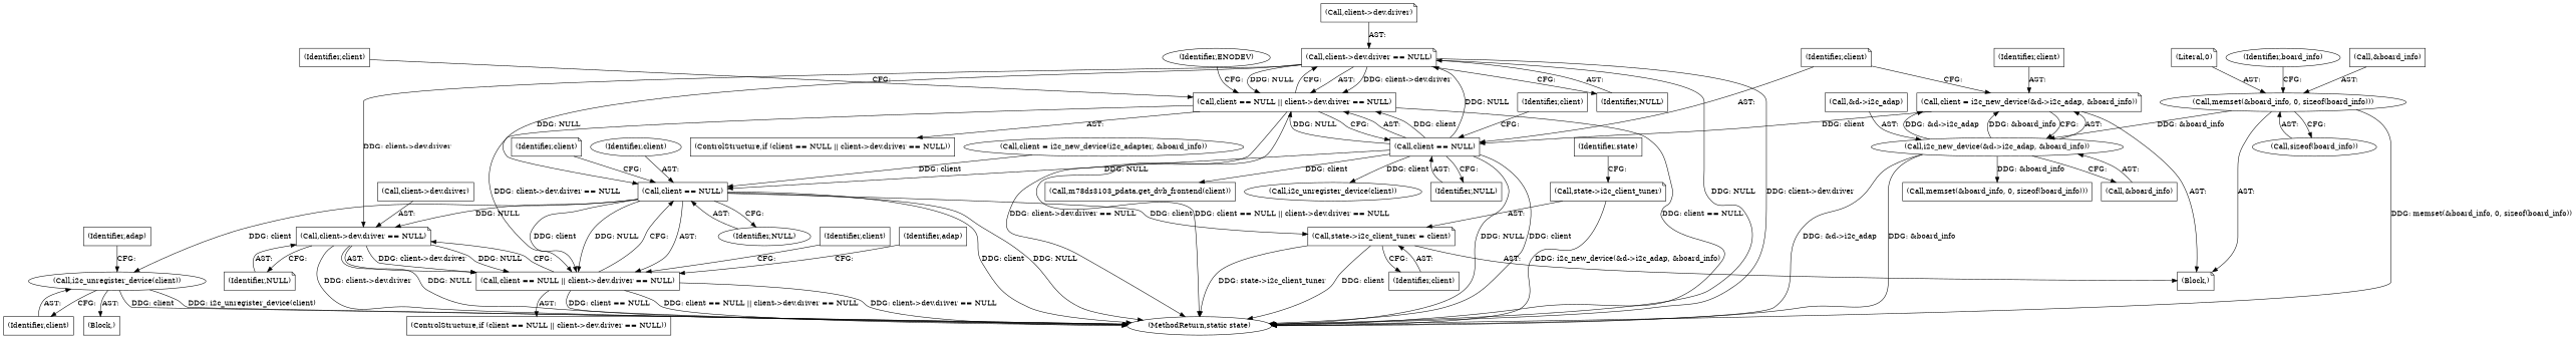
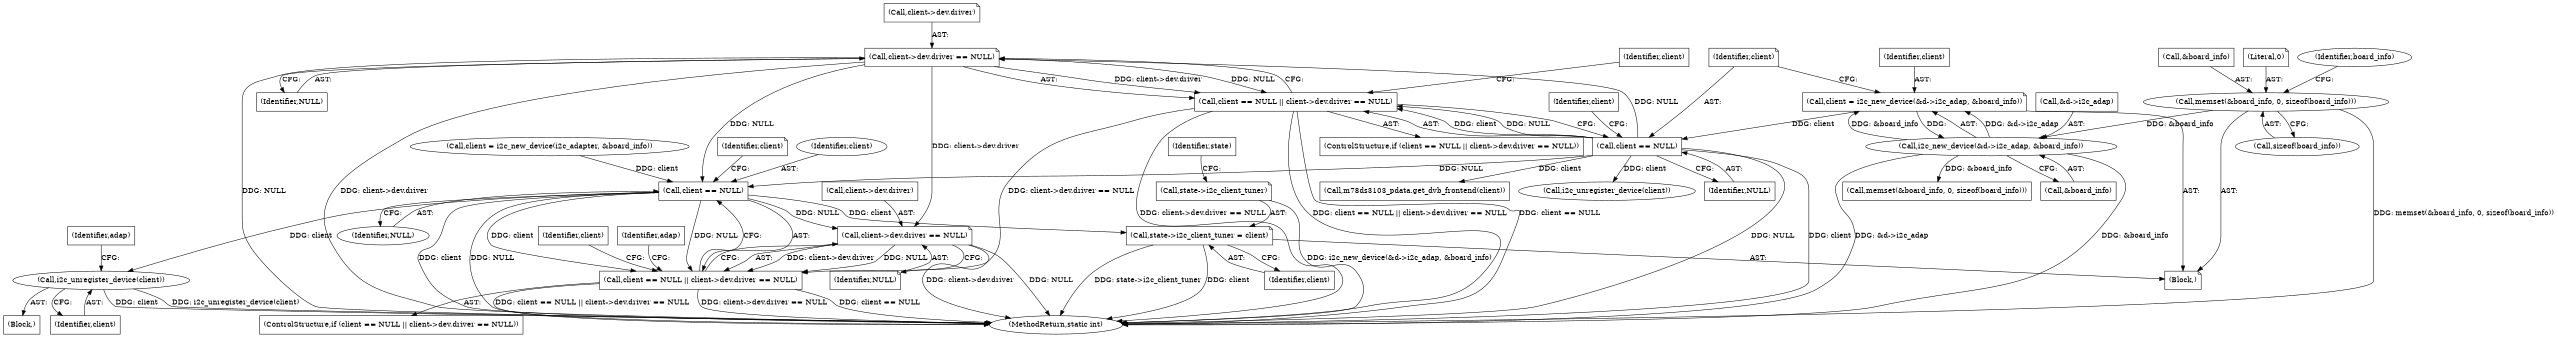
  digraph {
    node [shape=box]
    n1 [label="(Call,client->dev.driver == NULL)" shape=note]
    n2 [label="(Call,client == NULL || client->dev.driver == NULL)"]
    n3 [label="(Call,client == NULL)"]
    n4 [label="(Call,client->dev.driver == NULL)" shape=note]
    n5 [label="(Identifier,NULL)"]
-   n6 [label="(MethodReturn,static state)" shape=ellipse]
+   n6 [label="(MethodReturn,static int)" shape=ellipse]
    n7 [label="(Call,client == NULL)"]
    n8 [label="(Call,client == NULL || client->dev.driver == NULL)"]
    n9 [label="(ControlStructure,if (client == NULL || client->dev.driver == NULL))"]
    n10 [label="(Call,i2c_unregister_device(client))" shape=ellipse]
    n11 [label="(Call,state->i2c_client_tuner = client)" shape=note]
    n12 [label="(Identifier,NULL)" shape=ellipse]
    n13 [label="(Identifier,NULL)" shape=note]
    n14 [label="(Call,m78ds3103_pdata.get_dvb_frontend(client))"]
    n15 [label="(Call,i2c_unregister_device(client))" shape=ellipse]
    n16 [label="(Identifier,NULL)"]
    n17 [label="(Call,client = i2c_new_device(&d->i2c_adap, &board_info))" shape=note]
    n18 [label="(Call,i2c_new_device(&d->i2c_adap, &board_info))" shape=ellipse]
    n19 [label="(Block,)" shape=note]
    n20 [label="(Call,&board_info)"]
    n21 [label="(Call,memset(&board_info, 0, sizeof(board_info)))"]
    n22 [label="(Call,memset(&board_info, 0, sizeof(board_info)))" shape=ellipse]
    n23 [label="(Call,sizeof(board_info))" shape=ellipse]
    n24 [label="(ControlStructure,if (client == NULL || client->dev.driver == NULL))"]
    n25 [label="(Identifier,client)"]
    n26 [label="(Block,)"]
    n27 [label="(Identifier,client)"]
    n28 [label="(Call,&board_info)"]
    n29 [label="(Identifier,state)"]
    n30 [label="(Call,state->i2c_client_tuner)" shape=note]
    n31 [label="(Identifier,client)" shape=note]
    n32 [label="(Identifier,client)"]
    n33 [label="(Call,client->dev.driver)"]
    n34 [label="(Identifier,client)" shape=ellipse]
    n35 [label="(Call,&d->i2c_adap)"]
    n36 [label="(Identifier,client)"]
    n37 [label="(Identifier,client)"]
    n38 [label="(Identifier,adap)"]
    n39 [label="(Identifier,client)" shape=note]
    n40 [label="(Identifier,adap)"]
    n41 [label="(Call,client = i2c_new_device(i2c_adapter, &board_info))" shape=ellipse]
    n42 [label="(Literal,0)" shape=note]
    n43 [label="(Identifier,client)"]
    n44 [label="(Call,client->dev.driver)" shape=note]
    n45 [label="(Identifier,board_info)" shape=ellipse]
-   n46 [label="(Identifier,ENODEV)" shape=ellipse]
    n1 -> n2 [label="AST: "]
    n1 -> n2 [label="DDG: client->dev.driver"]
    n1 -> n2 [label="DDG: NULL"]
    n1 -> n3 [label="DDG: NULL"]
    n1 -> n4 [label="DDG: client->dev.driver"]
    n1 -> n5 [label="CFG: "]
    n1 -> n6 [label="DDG: NULL"]
    n1 -> n6 [label="DDG: client->dev.driver"]
    n2 -> n1 [label="CFG: "]
    n2 -> n6 [label="DDG: client == NULL || client->dev.driver == NULL"]
    n2 -> n6 [label="DDG: client == NULL"]
    n2 -> n6 [label="DDG: client->dev.driver == NULL"]
    n2 -> n7 [label="CFG: "]
    n2 -> n8 [label="DDG: client->dev.driver == NULL"]
    n2 -> n9 [label="AST: "]
    n3 -> n4 [label="DDG: NULL"]
    n3 -> n6 [label="DDG: client"]
    n3 -> n6 [label="DDG: NULL"]
    n3 -> n8 [label="AST: "]
    n3 -> n8 [label="DDG: client"]
    n3 -> n8 [label="DDG: NULL"]
    n3 -> n10 [label="DDG: client"]
    n3 -> n11 [label="DDG: client"]
    n3 -> n12 [label="CFG: "]
    n4 -> n6 [label="DDG: client->dev.driver"]
    n4 -> n6 [label="DDG: NULL"]
    n4 -> n8 [label="AST: "]
    n4 -> n8 [label="DDG: client->dev.driver"]
    n4 -> n8 [label="DDG: NULL"]
    n4 -> n13 [label="CFG: "]
    n5 -> n1 [label="AST: "]
    n7 -> n1 [label="DDG: NULL"]
    n7 -> n2 [label="AST: "]
    n7 -> n2 [label="DDG: client"]
    n7 -> n2 [label="DDG: NULL"]
    n7 -> n3 [label="DDG: NULL"]
    n7 -> n6 [label="DDG: NULL"]
    n7 -> n6 [label="DDG: client"]
    n7 -> n14 [label="DDG: client"]
    n7 -> n15 [label="DDG: client"]
    n7 -> n16 [label="CFG: "]
    n8 -> n3 [label="CFG: "]
    n8 -> n4 [label="CFG: "]
    n8 -> n6 [label="DDG: client == NULL || client->dev.driver == NULL"]
    n8 -> n6 [label="DDG: client->dev.driver == NULL"]
    n8 -> n6 [label="DDG: client == NULL"]
    n8 -> n24 [label="AST: "]
    n10 -> n6 [label="DDG: i2c_unregister_device(client)"]
    n10 -> n6 [label="DDG: client"]
    n10 -> n25 [label="CFG: "]
    n10 -> n26 [label="AST: "]
    n11 -> n6 [label="DDG: state->i2c_client_tuner"]
    n11 -> n6 [label="DDG: client"]
    n11 -> n19 [label="AST: "]
    n11 -> n27 [label="CFG: "]
    n12 -> n3 [label="AST: "]
    n13 -> n4 [label="AST: "]
    n16 -> n7 [label="AST: "]
    n17 -> n7 [label="DDG: client"]
-   n17 -> n18 [label="CFG: "]
+   n17 -> n18 [label="DDG: "]
    n17 -> n19 [label="AST: "]
    n18 -> n6 [label="DDG: &board_info"]
    n18 -> n6 [label="DDG: &d->i2c_adap"]
    n18 -> n17 [label="AST: "]
    n18 -> n17 [label="DDG: &d->i2c_adap"]
    n18 -> n17 [label="DDG: &board_info"]
    n18 -> n20 [label="CFG: "]
    n18 -> n21 [label="DDG: &board_info"]
    n20 -> n18 [label="AST: "]
    n22 -> n6 [label="DDG: memset(&board_info, 0, sizeof(board_info))"]
    n22 -> n18 [label="DDG: &board_info"]
    n22 -> n19 [label="AST: "]
    n22 -> n23 [label="CFG: "]
    n23 -> n22 [label="AST: "]
    n25 -> n10 [label="AST: "]
    n27 -> n11 [label="AST: "]
    n28 -> n22 [label="AST: "]
    n29 -> n30 [label="CFG: "]
    n30 -> n6 [label="DDG: i2c_new_device(&d->i2c_adap, &board_info)"]
    n30 -> n11 [label="AST: "]
    n31 -> n3 [label="CFG: "]
    n32 -> n8 [label="CFG: "]
    n33 -> n4 [label="AST: "]
    n34 -> n3 [label="AST: "]
    n35 -> n18 [label="AST: "]
    n36 -> n7 [label="CFG: "]
    n37 -> n2 [label="CFG: "]
    n38 -> n8 [label="CFG: "]
    n39 -> n7 [label="AST: "]
    n39 -> n17 [label="CFG: "]
    n40 -> n10 [label="CFG: "]
    n41 -> n3 [label="DDG: client"]
    n42 -> n22 [label="AST: "]
    n43 -> n17 [label="AST: "]
    n44 -> n1 [label="AST: "]
    n45 -> n22 [label="CFG: "]
-   n46 -> n2 [label="CFG: "]
  }
